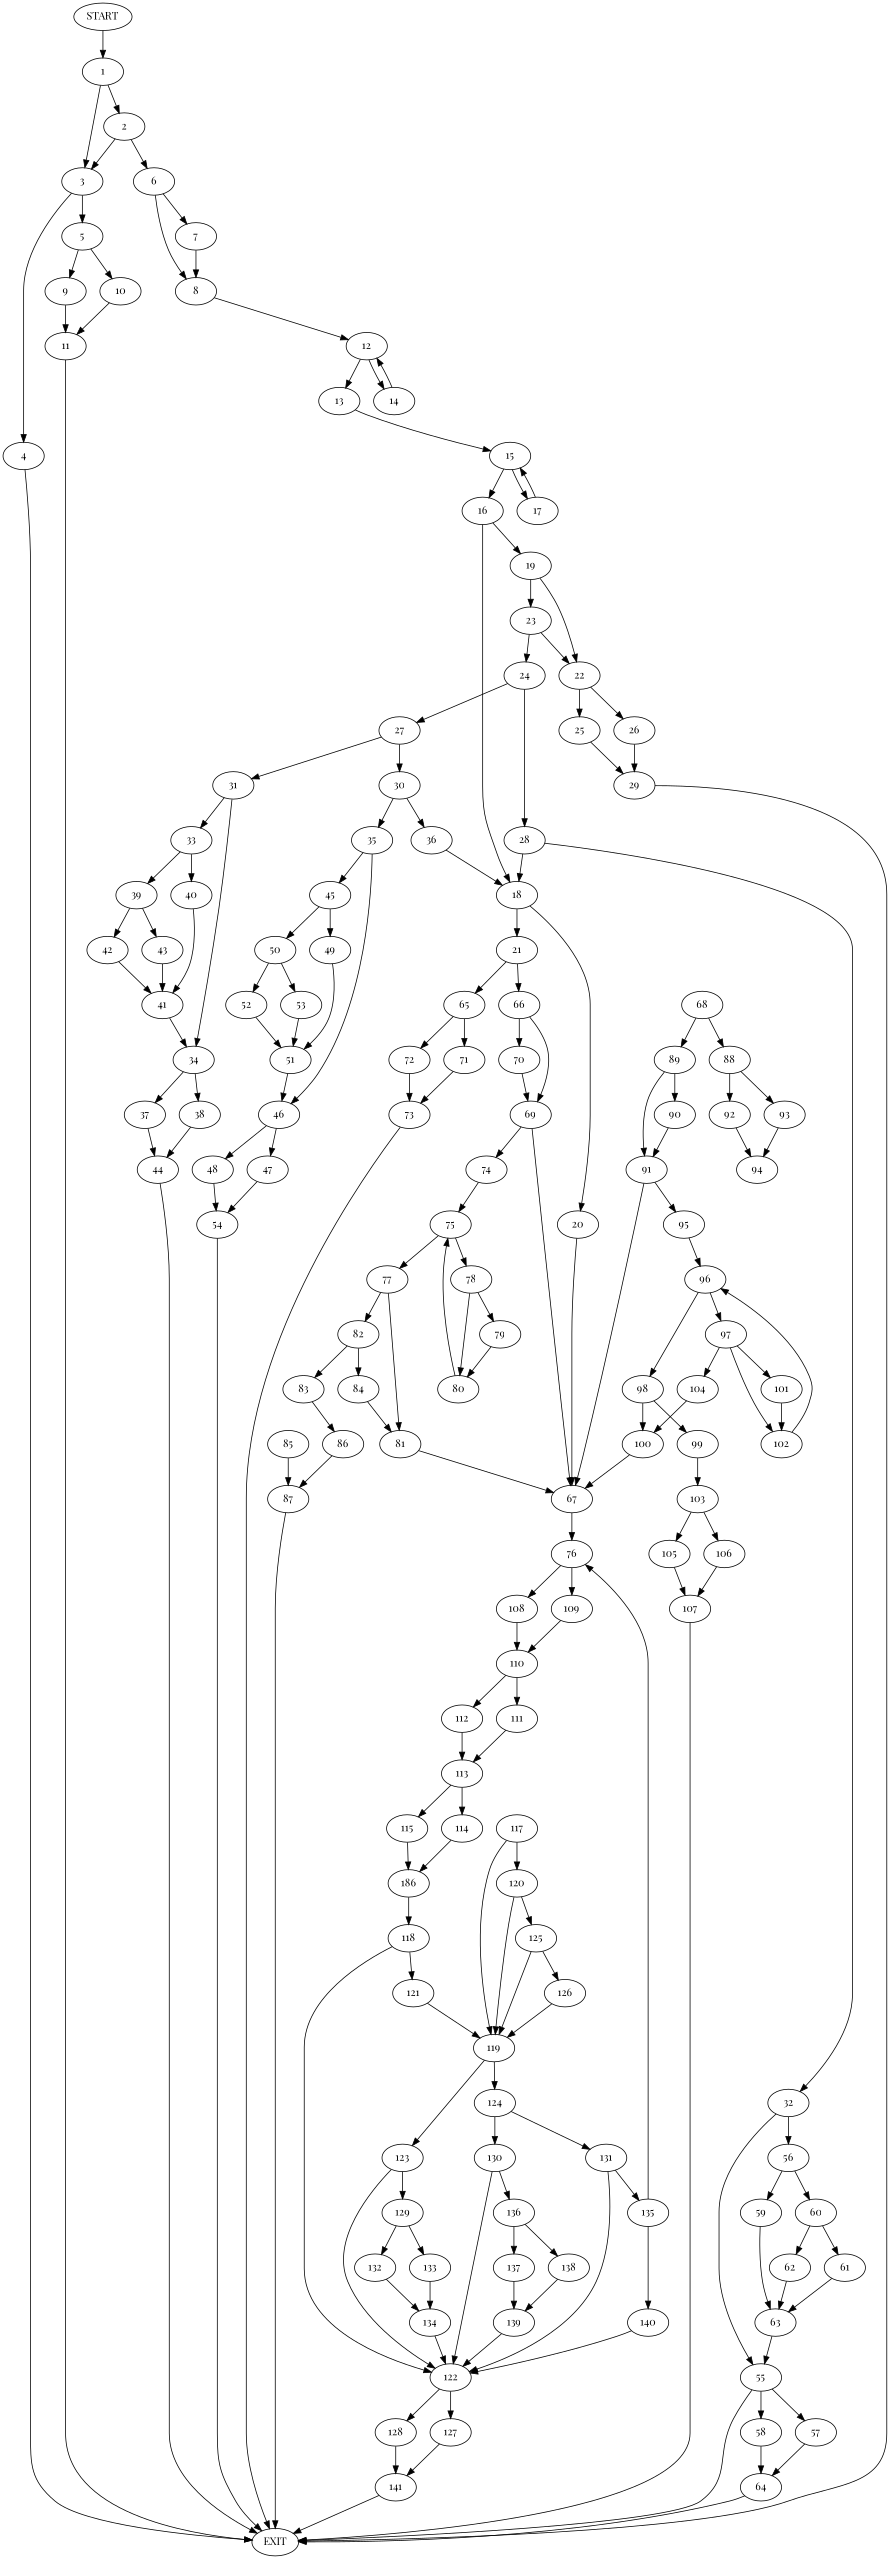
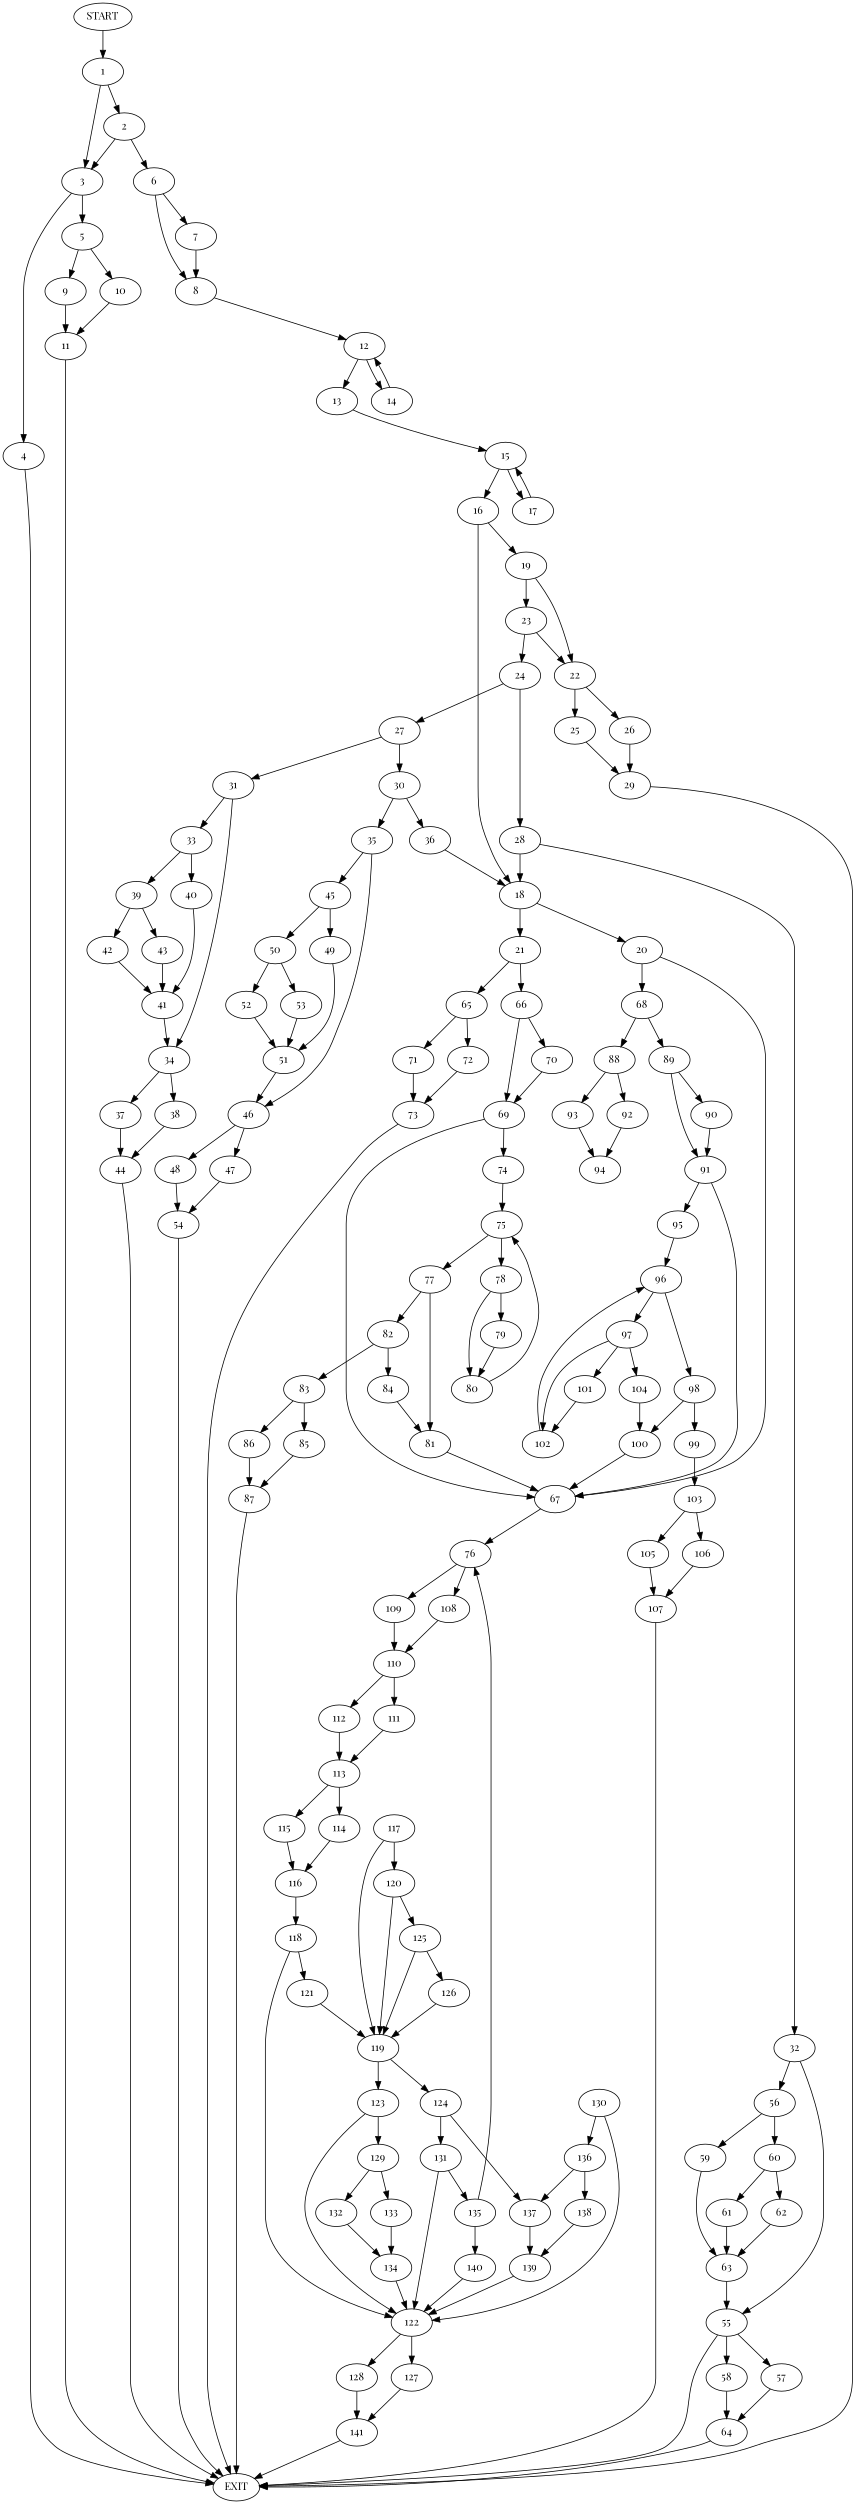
  digraph {
    fontname="Playfair Display"
    node [fontname="Playfair Display"]
    edge [fontname="Playfair Display"]
    n1 [label=START]
    1
    2
    3
    n5 [label=EXIT]
    6
    4
    5
    7
    8
    9
    10
    11
    12
    13
    14
    15
    16
    17
    18
    19
    20
    21
    22
    23
    67
    68
    65
    66
    25
    26
    24
    76
    88
    89
    71
    72
    69
    70
    29
    27
    28
    30
    31
    32
    35
    36
    33
    34
    55
    56
    45
    46
    39
    40
    37
    38
    57
    58
    59
    60
    42
    43
    41
    44
    49
    50
    47
    48
    51
    52
    53
    54
    64
    63
    61
    62
    73
    74
    108
    109
    92
    93
    90
    91
    75
    77
    78
    81
    82
    79
    80
    110
    83
    84
    85
    86
    87
    94
    95
    96
    97
    98
    101
    102
    104
    99
    100
    103
    105
    106
    107
    111
    112
    113
    114
    115
-   116 [label=186]
+   116
    118
    117
    119
    120
    121
    122
    123
    124
    125
    127
    128
    129
    130
    131
    126
    141
    132
    133
    136
    135
    134
    137
    138
    140
    139
    n1 -> 1
    1 -> 2
    1 -> 3
    2 -> 3
    2 -> 6
    3 -> 4
    3 -> 5
    6 -> 7
    6 -> 8
    4 -> n5
    5 -> 9
    5 -> 10
    7 -> 8
    8 -> 12
    9 -> 11
    10 -> 11
    11 -> n5
    12 -> 13
    12 -> 14
    13 -> 15
    14 -> 12
    15 -> 16
    15 -> 17
    16 -> 18
    16 -> 19
    17 -> 15
    18 -> 20
    18 -> 21
    19 -> 22
    19 -> 23
    20 -> 67
+   20 -> 68
    21 -> 65
    21 -> 66
    22 -> 25
    22 -> 26
    23 -> 22
    23 -> 24
    67 -> 76
    68 -> 88
    68 -> 89
    65 -> 71
    65 -> 72
    66 -> 69
    66 -> 70
    25 -> 29
    26 -> 29
    24 -> 27
    24 -> 28
    76 -> 108
    76 -> 109
    88 -> 92
    88 -> 93
    89 -> 90
    89 -> 91
    71 -> 73
    72 -> 73
    69 -> 67
    69 -> 74
    70 -> 69
    29 -> n5
    27 -> 30
    27 -> 31
    28 -> 18
    28 -> 32
    30 -> 35
    30 -> 36
    31 -> 33
    31 -> 34
    32 -> 55
    32 -> 56
    35 -> 45
    35 -> 46
    36 -> 18
    33 -> 39
    33 -> 40
    34 -> 37
    34 -> 38
    55 -> n5
    55 -> 57
    55 -> 58
    56 -> 59
    56 -> 60
    45 -> 49
    45 -> 50
    46 -> 47
    46 -> 48
    39 -> 42
    39 -> 43
    40 -> 41
    37 -> 44
    38 -> 44
    57 -> 64
    58 -> 64
    59 -> 63
    60 -> 61
    60 -> 62
    42 -> 41
    43 -> 41
    41 -> 34
    44 -> n5
    49 -> 51
    50 -> 52
    50 -> 53
    47 -> 54
    48 -> 54
    51 -> 46
    52 -> 51
    53 -> 51
    54 -> n5
    64 -> n5
    63 -> 55
    61 -> 63
    62 -> 63
    73 -> n5
    74 -> 75
    108 -> 110
    109 -> 110
    92 -> 94
    93 -> 94
    90 -> 91
    91 -> 67
    91 -> 95
    75 -> 77
    75 -> 78
    77 -> 81
    77 -> 82
    78 -> 79
    78 -> 80
    81 -> 67
    82 -> 83
    82 -> 84
    79 -> 80
    80 -> 75
    110 -> 111
    110 -> 112
+   83 -> 85
    83 -> 86
    84 -> 81
    85 -> 87
    86 -> 87
    87 -> n5
    95 -> 96
    96 -> 97
    96 -> 98
    97 -> 101
    97 -> 102
    97 -> 104
    98 -> 99
    98 -> 100
    101 -> 102
    102 -> 96
    104 -> 100
    99 -> 103
    100 -> 67
    103 -> 105
    103 -> 106
    105 -> 107
    106 -> 107
    107 -> n5
    111 -> 113
    112 -> 113
    113 -> 114
    113 -> 115
    114 -> 116
    115 -> 116
    116 -> 118
    118 -> 121
    118 -> 122
    117 -> 119
    117 -> 120
    119 -> 123
    119 -> 124
    120 -> 119
    120 -> 125
    121 -> 119
    122 -> 127
    122 -> 128
    123 -> 122
    123 -> 129
-   124 -> 130
+   124 -> 137
    124 -> 131
    125 -> 119
    125 -> 126
    127 -> 141
    128 -> 141
    129 -> 132
    129 -> 133
    130 -> 122
    130 -> 136
    131 -> 122
    131 -> 135
    126 -> 119
    141 -> n5
    132 -> 134
    133 -> 134
    136 -> 137
    136 -> 138
    135 -> 76
    135 -> 140
    134 -> 122
    137 -> 139
    138 -> 139
    140 -> 122
    139 -> 122
  }
